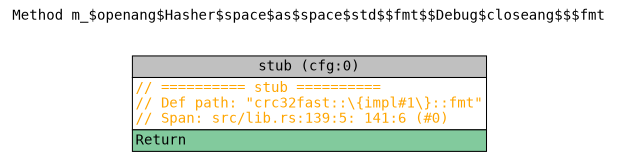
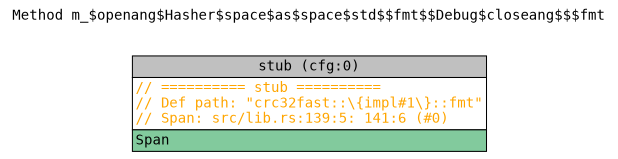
  digraph {
    fontname=monospace
    label="Method m_$openang$Hasher$space$as$space$std$$fmt$$Debug$closeang$$$fmt"
    labelloc=t
-   n1 [fontname=monospace label=<<table border="0" cellborder="1" cellspacing="0"><tr><td bgcolor="gray" align="center">stub (cfg:0)</td></tr><tr><td align="left" balign="left"><font color="orange">// ========== stub ==========</font><br/><font color="orange">// Def path: "crc32fast::\{impl#1\}::fmt"</font><br/><font color="orange">// Span: src/lib.rs:139:5: 141:6 (#0)</font></td></tr><tr><td align="left" bgcolor="#82CA9D">Return<br/></td></tr></table>> shape=none]
+   n1 [fontname=monospace label=<<table border="0" cellborder="1" cellspacing="0"><tr><td bgcolor="gray" align="center">stub (cfg:0)</td></tr><tr><td align="left" balign="left"><font color="orange">// ========== stub ==========</font><br/><font color="orange">// Def path: "crc32fast::\{impl#1\}::fmt"</font><br/><font color="orange">// Span: src/lib.rs:139:5: 141:6 (#0)</font></td></tr><tr><td align="left" bgcolor="#82CA9D">Span<br/></td></tr></table>> shape=none]
  }
